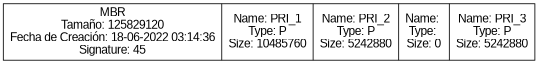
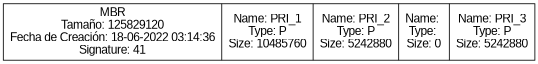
  digraph {
-   n1 [fontname=Arial label="    MBR\nTamaño: 125829120\nFecha de Creación:  18-06-2022 03:14:36\nSignature: 45|Name: PRI_1\nType: P\nSize: 10485760\n|Name: PRI_2\nType: P\nSize: 5242880\n|Name: \nType:  \nSize: 0\n|Name: PRI_3\nType: P\nSize: 5242880\n" shape=record]
+   n1 [fontname=Arial label="    MBR\nTamaño: 125829120\nFecha de Creación:  18-06-2022 03:14:36\nSignature: 41|Name: PRI_1\nType: P\nSize: 10485760\n|Name: PRI_2\nType: P\nSize: 5242880\n|Name: \nType:  \nSize: 0\n|Name: PRI_3\nType: P\nSize: 5242880\n" shape=record]
  }
